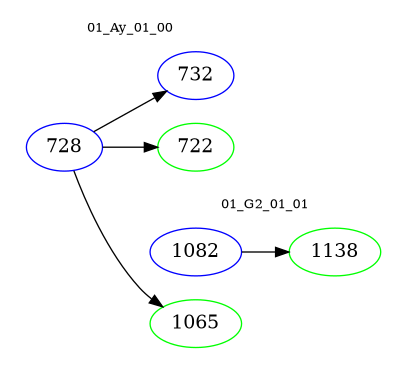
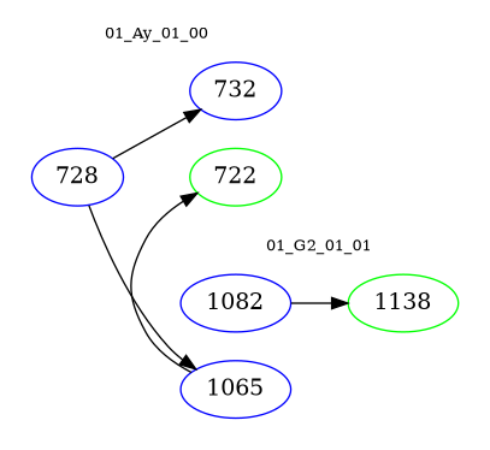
  digraph {
    rankdir=LR
    node [color=blue]
    edge [color=black]
    n1 [label=728]
    n2 [color=green label=722]
    n3 [label=732]
    n4 [label=1082]
-   n5 [color=green label=1065]
+   n5 [label=1065]
    n6 [color=green label=1138]
    subgraph cluster_1 {
      color=white
      fontsize=10
      label="01_Ay_01_00"
      n1
      n2
      n3
    }
    subgraph cluster_2 {
      color=white
      fontsize=10
      label="01_G2_01_01"
      n4
      n5
      n6
    }
-   n1 -> n2
+   n5 -> n2
    n1 -> n3
    n1 -> n5
    n4 -> n6
  }
